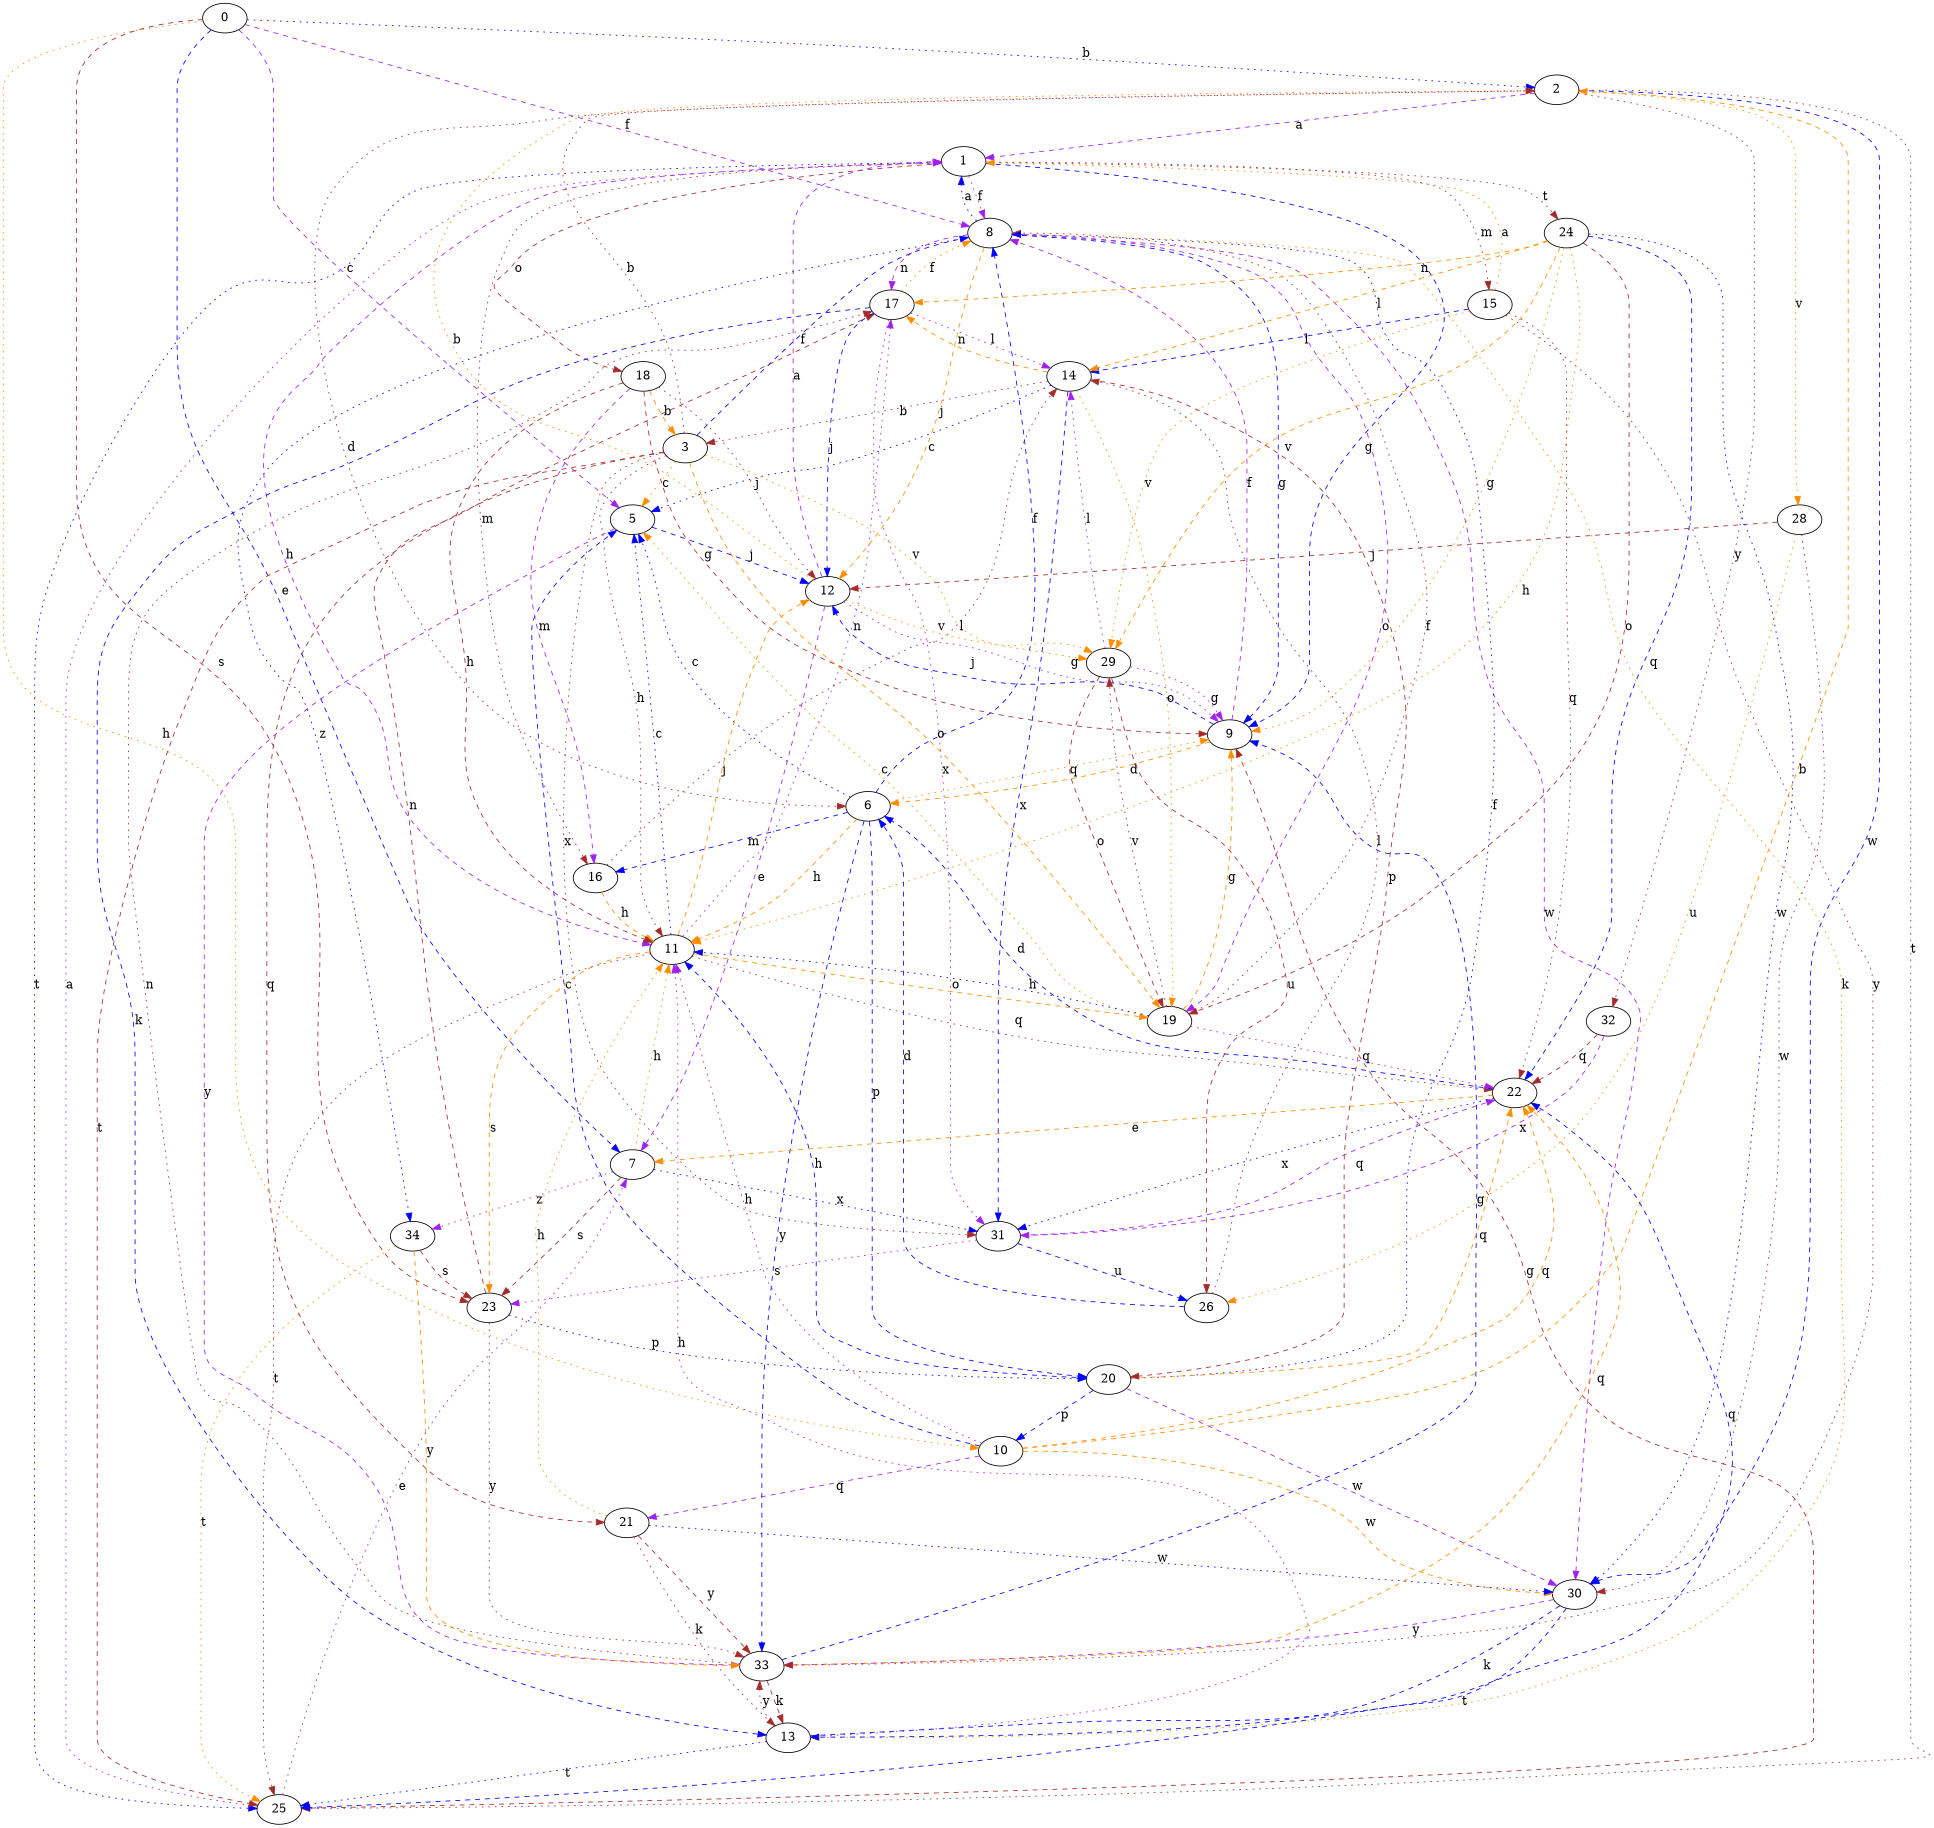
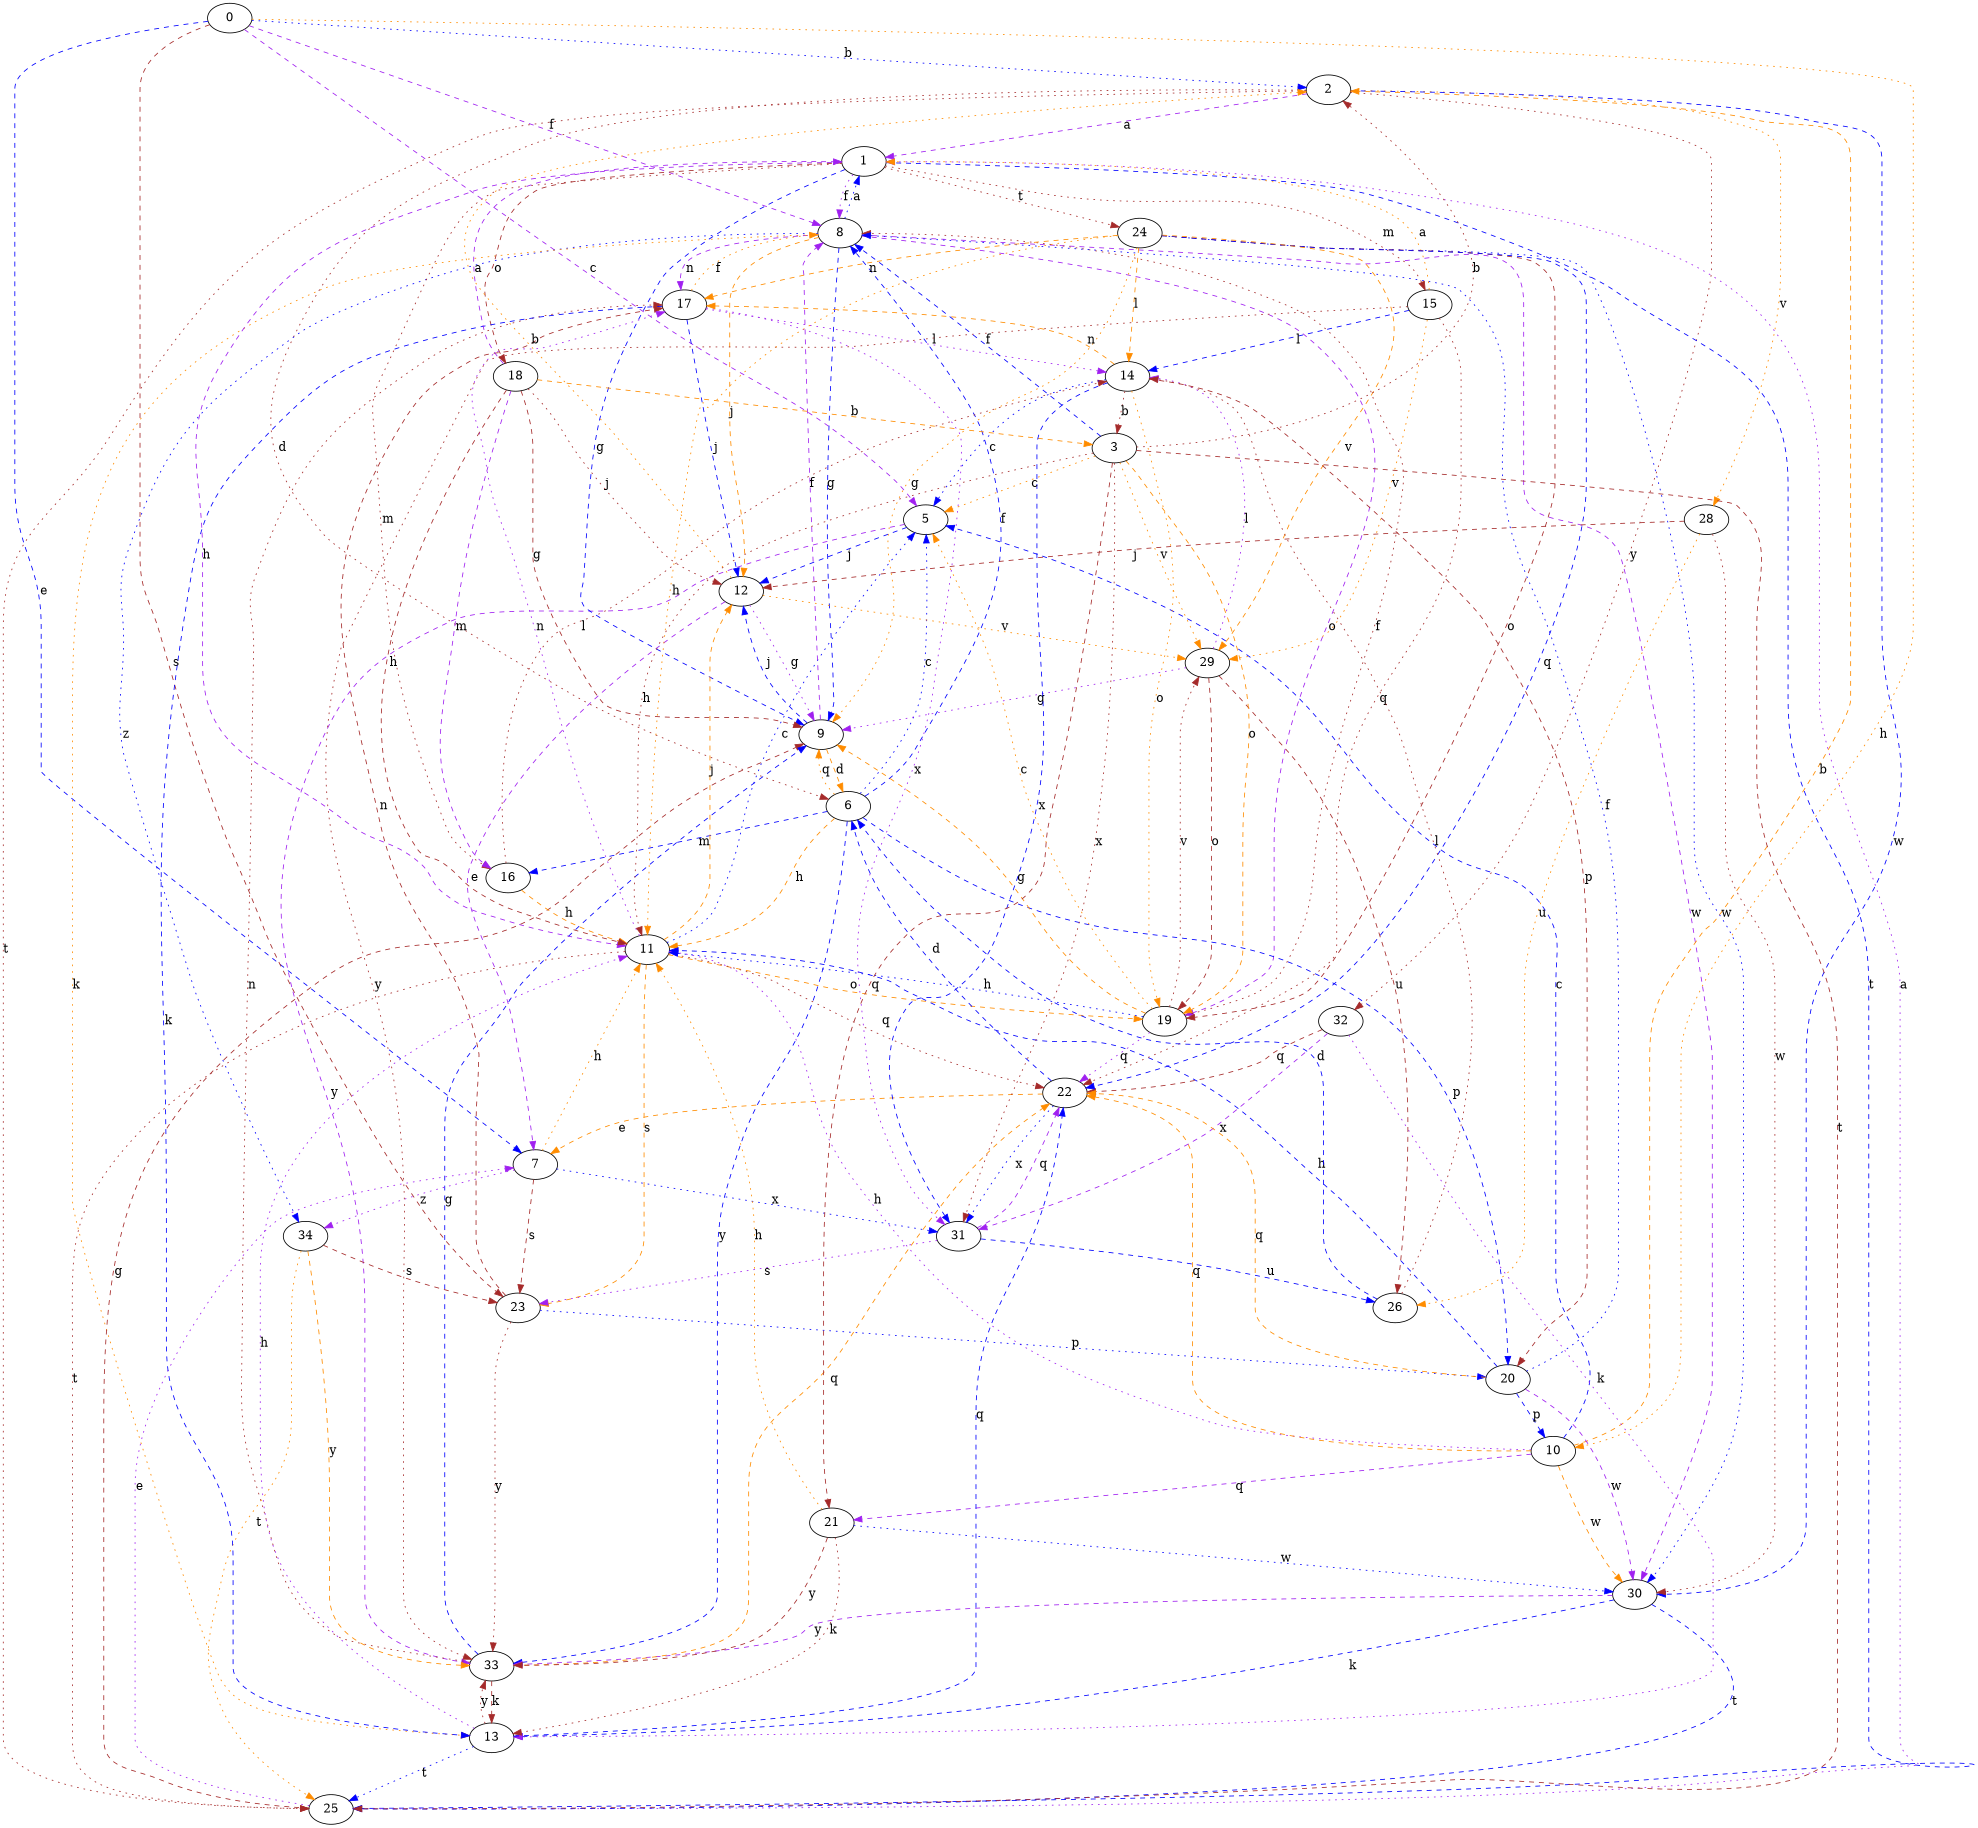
  strict digraph {
    edge [color=brown style=dashed]
    0
    2
    5
    7
    8
    10
    23
    1
    25
    6
    28
    30
    32
    12
    33
    11
    31
    34
    9
    19
    13
    17
    21
    22
    20
    15
    16
    18
    24
    29
    14
    3
    26
    0 -> 2 [color=blue label=b style=dotted]
    0 -> 5 [color=purple label=c]
    0 -> 7 [color=blue label=e]
    0 -> 8 [color=purple label=f]
    0 -> 10 [color=darkorange label=h style=dotted]
    0 -> 23 [label=s]
    2 -> 1 [color=purple label=a]
    2 -> 25 [label=t style=dotted]
    2 -> 6 [label=d style=dotted]
    2 -> 28 [color=darkorange label=v style=dotted]
    2 -> 30 [color=blue label=w]
    2 -> 32 [label=y style=dotted]
    5 -> 12 [color=blue label=j]
    5 -> 33 [color=purple label=y]
    7 -> 23 [label=s]
    7 -> 11 [color=darkorange label=h style=dotted]
    7 -> 31 [color=blue label=x style=dotted]
    7 -> 34 [color=purple label=z style=dotted]
    8 -> 1 [color=blue label=a style=dotted]
    8 -> 30 [color=purple label=w]
    8 -> 12 [color=darkorange label=j]
    8 -> 34 [color=blue label=z style=dotted]
    8 -> 9 [color=blue label=g]
    8 -> 19 [color=purple label=o]
    8 -> 13 [color=darkorange label=k style=dotted]
    8 -> 17 [color=purple label=n]
    10 -> 2 [color=darkorange label=b]
    10 -> 5 [color=blue label=c]
    10 -> 30 [color=darkorange label=w]
    10 -> 11 [color=purple label=h style=dotted]
    10 -> 21 [color=purple label=q]
    10 -> 22 [color=darkorange label=q]
    23 -> 33 [label=y style=dotted]
    23 -> 17 [label=n]
    23 -> 20 [color=blue label=p style=dotted]
    1 -> 8 [color=purple label=f style=dotted]
-   1 -> 25 [color=blue label=t style=dotted]
+   1 -> 25 [color=blue label=t]
    1 -> 11 [color=purple label=h]
    1 -> 9 [color=blue label=g]
    1 -> 15 [label=m style=dotted]
    1 -> 16 [label=m style=dotted]
    1 -> 18 [label=o]
    1 -> 24 [label=t style=dotted]
    25 -> 7 [color=purple label=e style=dotted]
    25 -> 1 [color=purple label=a style=dotted]
    25 -> 9 [label=g]
    6 -> 5 [color=blue label=c style=dotted]
    6 -> 8 [color=blue label=f]
    6 -> 33 [color=blue label=y]
    6 -> 11 [color=darkorange label=h]
    6 -> 9 [color=darkorange label=q style=dotted]
    6 -> 20 [color=blue label=p]
    6 -> 16 [color=blue label=m]
    28 -> 30 [label=w style=dotted]
    28 -> 12 [label=j]
    28 -> 26 [color=darkorange label=u style=dotted]
    30 -> 25 [color=blue label=t]
    30 -> 33 [color=purple label=y]
    30 -> 13 [color=blue label=k]
    32 -> 31 [color=purple label=x]
+   32 -> 13 [color=purple label=k style=dotted]
    32 -> 22 [label=q]
    12 -> 2 [color=darkorange label=b style=dotted]
    12 -> 7 [color=purple label=e]
    12 -> 9 [color=purple label=g style=dotted]
    12 -> 29 [color=darkorange label=v style=dotted]
    33 -> 9 [color=blue label=g]
    33 -> 13 [label=k]
    33 -> 17 [label=n style=dotted]
    33 -> 22 [color=darkorange label=q]
    11 -> 5 [color=blue label=c style=dotted]
    11 -> 23 [color=darkorange label=s]
    11 -> 25 [label=t style=dotted]
    11 -> 12 [color=darkorange label=j]
    11 -> 19 [color=darkorange label=o]
    11 -> 17 [color=purple label=n style=dotted]
    11 -> 22 [label=q style=dotted]
    31 -> 23 [color=purple label=s style=dotted]
    31 -> 22 [color=purple label=q]
    31 -> 26 [color=blue label=u]
    34 -> 23 [label=s]
    34 -> 25 [color=darkorange label=t style=dotted]
    34 -> 33 [color=darkorange label=y]
    9 -> 8 [color=purple label=f]
    9 -> 6 [color=darkorange label=d]
    9 -> 12 [color=blue label=j]
    19 -> 5 [color=darkorange label=c style=dotted]
    19 -> 8 [label=f style=dotted]
    19 -> 11 [color=blue label=h style=dotted]
    19 -> 9 [color=darkorange label=g]
    19 -> 22 [color=purple label=q style=dotted]
    19 -> 29 [label=v style=dotted]
    13 -> 25 [color=blue label=t style=dotted]
    13 -> 33 [label=y style=dotted]
    13 -> 11 [color=purple label=h style=dotted]
    13 -> 22 [color=blue label=q]
    17 -> 8 [color=darkorange label=f style=dotted]
    17 -> 12 [color=blue label=j]
    17 -> 31 [color=purple label=x style=dotted]
    17 -> 13 [color=blue label=k]
    17 -> 14 [color=purple label=l style=dotted]
    21 -> 30 [color=blue label=w style=dotted]
    21 -> 33 [label=y]
    21 -> 11 [color=darkorange label=h style=dotted]
    21 -> 13 [label=k style=dotted]
    22 -> 7 [color=darkorange label=e]
    22 -> 6 [color=blue label=d]
    22 -> 31 [color=blue label=x style=dotted]
    20 -> 8 [color=blue label=f style=dotted]
    20 -> 10 [color=blue label=p]
    20 -> 30 [color=purple label=w]
    20 -> 11 [color=blue label=h]
    20 -> 22 [color=darkorange label=q]
    15 -> 1 [color=darkorange label=a style=dotted]
    15 -> 33 [label=y style=dotted]
    15 -> 22 [label=q style=dotted]
    15 -> 29 [color=darkorange label=v style=dotted]
    15 -> 14 [color=blue label=l]
    16 -> 11 [color=darkorange label=h]
    16 -> 14 [label=l style=dotted]
-   12 -> 1 [color=purple label=a]
+   18 -> 1 [color=purple label=a]
    18 -> 12 [label=j style=dotted]
    18 -> 11 [label=h]
    18 -> 9 [label=g]
    18 -> 16 [color=purple label=m]
    18 -> 3 [color=darkorange label=b]
    24 -> 30 [color=blue label=w style=dotted]
    24 -> 11 [color=darkorange label=h style=dotted]
    24 -> 9 [color=darkorange label=g style=dotted]
    24 -> 19 [label=o]
    24 -> 17 [color=darkorange label=n]
    24 -> 22 [color=blue label=q]
    24 -> 29 [color=darkorange label=v]
    24 -> 14 [color=darkorange label=l]
    29 -> 9 [color=purple label=g style=dotted]
    29 -> 19 [label=o]
    29 -> 14 [color=purple label=l style=dotted]
    29 -> 26 [label=u]
    14 -> 5 [color=blue label=c style=dotted]
    14 -> 31 [color=blue label=x]
    14 -> 19 [color=darkorange label=o style=dotted]
    14 -> 17 [color=darkorange label=n]
    14 -> 20 [label=p]
    14 -> 3 [label=b style=dotted]
    3 -> 2 [label=b style=dotted]
    3 -> 5 [color=darkorange label=c style=dotted]
    3 -> 8 [color=blue label=f]
    3 -> 25 [label=t]
    3 -> 11 [label=h style=dotted]
    3 -> 31 [label=x style=dotted]
    3 -> 19 [color=darkorange label=o]
    3 -> 21 [label=q]
    3 -> 29 [color=darkorange label=v style=dotted]
    26 -> 6 [color=blue label=d]
    26 -> 14 [label=l style=dotted]
  }
